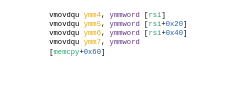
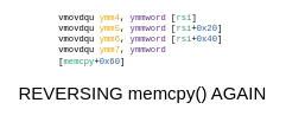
  <mxCell id="0" />
  <mxCell id="1" parent="0" />
  <mxCell id="2" value="&lt;div&gt;&lt;font face=&quot;Courier New&quot;&gt;vmovdqu &lt;font color=&quot;#e5a50a&quot;&gt;ymm4&lt;/font&gt;, &lt;font color=&quot;#613583&quot;&gt;ymmword&lt;/font&gt; [&lt;font color=&quot;#26a269&quot;&gt;rsi&lt;/font&gt;]&amp;nbsp;&lt;/font&gt;&lt;/div&gt;&lt;div&gt;&lt;font face=&quot;Courier New&quot;&gt;vmovdqu &lt;font color=&quot;#e5a50a&quot;&gt;ymm5&lt;/font&gt;, &lt;font color=&quot;#613583&quot;&gt;ymmword&lt;/font&gt; [&lt;font color=&quot;#26a269&quot;&gt;rsi&lt;/font&gt;+&lt;font color=&quot;#1a5fb4&quot;&gt;0x20&lt;/font&gt;]&amp;nbsp;&lt;/font&gt;&lt;/div&gt;&lt;div&gt;&lt;font face=&quot;Courier New&quot;&gt;vmovdqu &lt;font color=&quot;#e5a50a&quot;&gt;ymm6&lt;/font&gt;, &lt;font color=&quot;#613583&quot;&gt;ymmword&lt;/font&gt; [&lt;font color=&quot;#26a269&quot;&gt;rsi&lt;/font&gt;+&lt;font color=&quot;#1a5fb4&quot;&gt;0x40&lt;/font&gt;]&amp;nbsp;&lt;/font&gt;&lt;/div&gt;&lt;div&gt;&lt;font face=&quot;Courier New&quot;&gt;vmovdqu &lt;font color=&quot;#e5a50a&quot;&gt;ymm7&lt;/font&gt;, &lt;font color=&quot;#613583&quot;&gt;ymmword&lt;/font&gt; [&lt;font color=&quot;#26a269&quot;&gt;memcpy&lt;/font&gt;+&lt;font color=&quot;#1a5fb4&quot;&gt;0x60&lt;/font&gt;]&lt;br&gt;&lt;/font&gt;&lt;/div&gt;" style="text;html=1;align=left;verticalAlign=middle;whiteSpace=wrap;rounded=0;strokeColor=none;" vertex="1" parent="1"><mxGeometry x="80" y="20" width="240" height="70" as="geometry" /></mxCell>
+ <mxCell id="3" value="&lt;font style=&quot;font-size: 25px;&quot; face=&quot;Helvetica&quot;&gt;REVERSING memcpy() AGAIN&lt;/font&gt;" style="text;html=1;align=center;verticalAlign=middle;whiteSpace=wrap;rounded=0;" vertex="1" parent="1"><mxGeometry x="20" y="110" width="360" height="40" as="geometry" /></mxCell>
